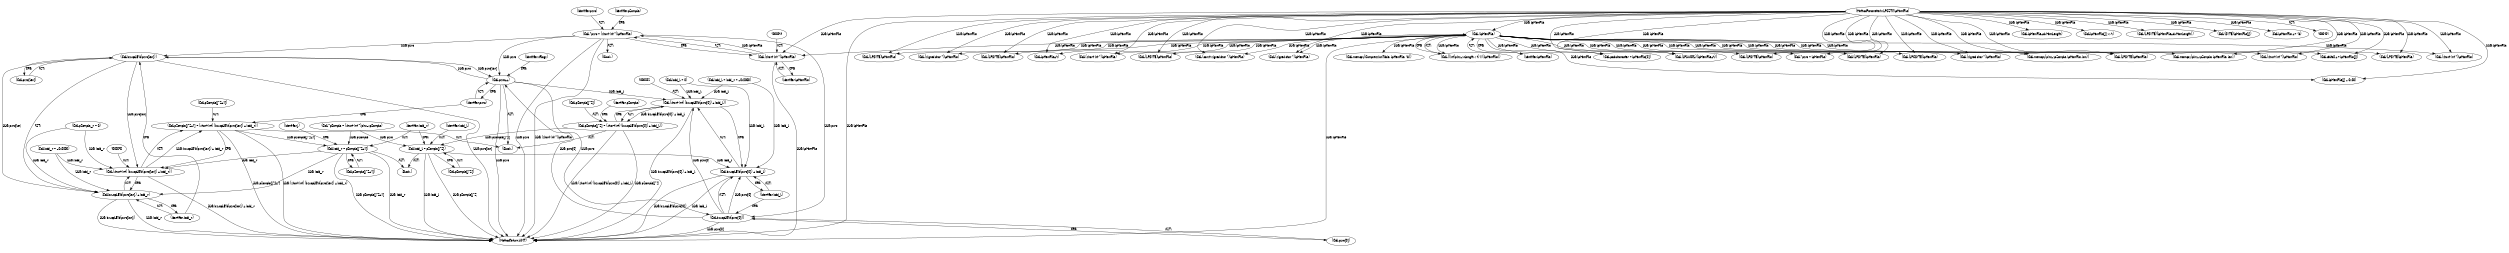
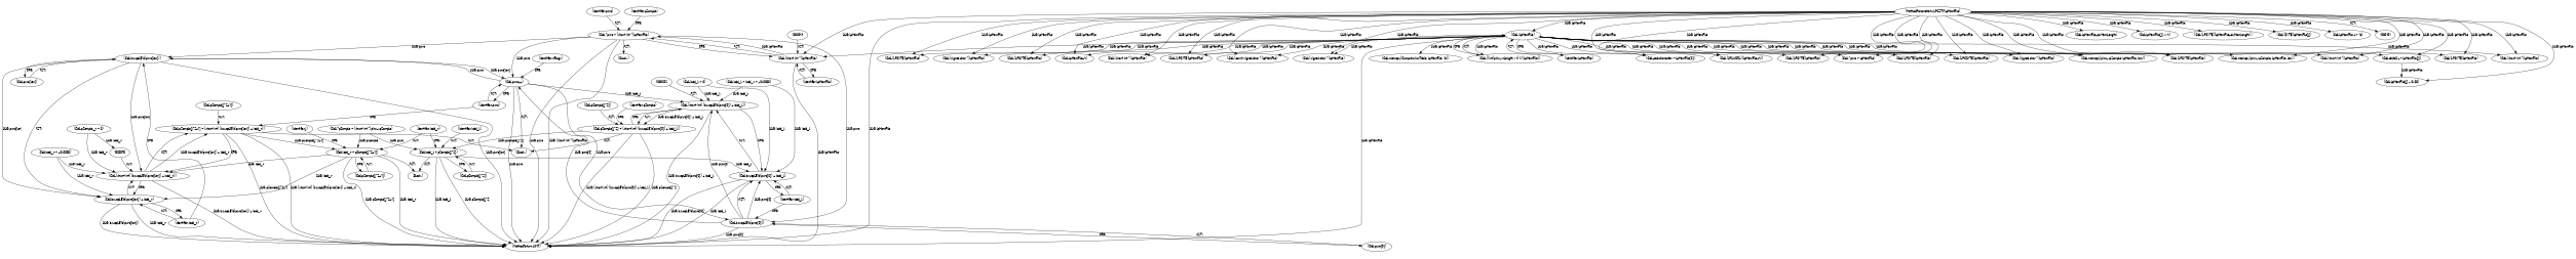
  digraph {
    fontname="Patrick Hand"
    node [fontname="Patrick Hand"]
    edge [fontname="Patrick Hand"]
    n1 [label="(Call,bswapLE16(psrc[len]))"]
    n2 [label="(Call,psrc++)"]
    n3 [label="(Call,(short int) (bswapLE16(psrc[len]) + iadd_r))"]
    n4 [label="(Call,bswapLE16(psrc[len]) + iadd_r)"]
    n5 [label="(MethodReturn,UINT)"]
    n6 [label="(Call,psrc[len])"]
    n7 [label="(Call,bswapLE16(psrc[0]))"]
    n8 [label="(Identifier,psrc)"]
    n9 [label="(Block,)"]
    n10 [label="(Call,(short int) (bswapLE16(psrc[0]) + iadd_l))"]
    n11 [label="(Call,pSample[j*2+1] = (short int) (bswapLE16(psrc[len]) + iadd_r))"]
    n12 [label="(Identifier,iadd_r)"]
    n13 [label="(Call,bswapLE16(psrc[0]) + iadd_l)"]
    n14 [label="(Call,psrc[0])"]
    n15 [label="(Call,pSample[j*2] = (short int) (bswapLE16(psrc[0]) + iadd_l))"]
    n16 [label="(Identifier,iadd_l)"]
    n17 [label="(Call,*psrc = (short int *)lpMemFile)"]
    n18 [label="(Call,(short int *)lpMemFile)"]
    n19 [label="(Block,)"]
    n20 [label="(Identifier,lpMemFile)"]
    n21 [label="(Call,!lpMemFile)"]
    n22 [label="(Call,(LPBYTE)lpMemFile)"]
    n23 [label="(Call,(signed char *)lpMemFile)"]
    n24 [label="(Call,lpMemFile+4)"]
    n25 [label="(Call,(short int *)lpMemFile)"]
    n26 [label="(Call,(LPBYTE)lpMemFile)"]
    n27 [label="(Call,*psrc = lpMemFile)"]
    n28 [label="(Call,(LPCBYTE)lpMemFile)"]
    n29 [label="(Call,memcpy(pIns->pSample, lpMemFile, len))"]
    n30 [label="(Call,memcpy(CompressionTable, lpMemFile, 16))"]
    n31 [label="(Call,((int)pIns->nLength < 4) || (!lpMemFile))"]
    n32 [label="(Call,(LPBYTE)lpMemFile)"]
    n33 [label="(Call,(const signed char *)lpMemFile)"]
    n34 [label="(Call,(LPBYTE)lpMemFile)"]
    n35 [label="(Call,delta8 += lpMemFile[j])"]
    n36 [label="(Call,(short int *)lpMemFile)"]
    n37 [label="(Call,(signed char *)lpMemFile)"]
    n38 [label="(Call,lpMemFile[j] - 0x80)"]
    n39 [label="(Call,packcharacter = lpMemFile[8])"]
    n40 [label="(Call,(LPBYTE)lpMemFile)"]
    n41 [label="(Call,(signed char *)lpMemFile)"]
    n42 [label="(Call,(LPBYTE)lpMemFile)"]
    n43 [label="(Call,(LPDWORD)(lpMemFile+4))"]
    n44 [label="(Identifier,lpMemFile)"]
    n45 [label="(Call,memcpy(pIns->pSample, lpMemFile, len))"]
    n46 [label="(Call,(short int *)lpMemFile)"]
    n47 [label="(Call,(LPBYTE)lpMemFile)"]
    n48 [label="(MethodParameterIn,LPCSTR lpMemFile)"]
    n49 [label="(Call,lpMemFile+dwMemLength)"]
    n50 [label="(Call,lpMemFile[j] >> 4)"]
    n51 [label="(Call,(LPBYTE)(lpMemFile+dwMemLength))"]
    n52 [label="(Call,(BYTE)lpMemFile[j])"]
    n53 [label="(Call,lpMemFile += 16)"]
    1000101
    n55 [label="(Call,iadd_r = pSample[j*2+1])"]
    n56 [label="(Call,pSample[j*2+1])"]
    n57 [label="(Block,)"]
    n58 [label="(Call,iadd_l = pSample[j*2])"]
    n59 [label="(Call,pSample[j*2])"]
    n60 [label="(Call,pSample[j*2+1])"]
    n61 [label="(Call,iadd_l = iadd_r = -0x8000)"]
    n62 [label="(Call,iadd_l = 0)"]
    n63 [label="(Call,*pSample = (short int *)pIns->pSample)"]
    n64 [label="(Identifier,pSample)"]
    n65 [label="(Identifier,psrc)"]
    n66 [label="(Identifier,j)"]
    n67 [label="(Call,pSample_r = 0)"]
    n68 [label="(Identifier,iadd_l)"]
    n69 [label="(Call,iadd_r = -0x8000)"]
    n70 [label="(Identifier,pSample)"]
    n71 [label="(Identifier,iadd_r)"]
    n72 [label="(Call,pSample[j*2])"]
    n73 [label="(Identifier,nFlags)"]
    1000847
    1000898
    1000882
    n1 -> n2 [label="DDG: psrc[len]"]
    n1 -> n3 [label="DDG: psrc[len]"]
    n1 -> n4 [label="AST: "]
    n1 -> n4 [label="DDG: psrc[len]"]
    n1 -> n5 [label="DDG: psrc[len]"]
    n1 -> n6 [label="CFG: "]
    n2 -> n1 [label="DDG: psrc"]
    n2 -> n5 [label="DDG: psrc"]
    n2 -> n7 [label="DDG: psrc"]
    n2 -> n8 [label="CFG: "]
    n2 -> n9 [label="AST: "]
    n2 -> n10 [label="DDG: iadd_l"]
    n3 -> n4 [label="CFG: "]
    n3 -> n5 [label="DDG: bswapLE16(psrc[len]) + iadd_r"]
    n3 -> n11 [label="AST: "]
    n3 -> n11 [label="DDG: bswapLE16(psrc[len]) + iadd_r"]
    n4 -> n3 [label="AST: "]
    n4 -> n5 [label="DDG: iadd_r"]
    n4 -> n5 [label="DDG: bswapLE16(psrc[len])"]
    n4 -> n12 [label="CFG: "]
    n6 -> n1 [label="AST: "]
    n7 -> n2 [label="DDG: psrc[0]"]
    n7 -> n5 [label="DDG: psrc[0]"]
    n7 -> n10 [label="DDG: psrc[0]"]
    n7 -> n13 [label="AST: "]
    n7 -> n13 [label="DDG: psrc[0]"]
    n7 -> n14 [label="CFG: "]
    n8 -> n2 [label="AST: "]
    n8 -> n11 [label="CFG: "]
    n10 -> n5 [label="DDG: bswapLE16(psrc[0]) + iadd_l"]
    n10 -> n13 [label="CFG: "]
    n10 -> n15 [label="AST: "]
    n10 -> n15 [label="DDG: bswapLE16(psrc[0]) + iadd_l"]
    n11 -> n3 [label="CFG: "]
    n11 -> n5 [label="DDG: (short int) (bswapLE16(psrc[len]) + iadd_r)"]
    n11 -> n5 [label="DDG: pSample[j*2+1]"]
    n11 -> n9 [label="AST: "]
    n11 -> n55 [label="DDG: pSample[j*2+1]"]
    n12 -> n1 [label="CFG: "]
    n12 -> n4 [label="AST: "]
    n13 -> n5 [label="DDG: bswapLE16(psrc[0])"]
    n13 -> n5 [label="DDG: iadd_l"]
    n13 -> n10 [label="AST: "]
    n13 -> n16 [label="CFG: "]
    n14 -> n7 [label="AST: "]
    n15 -> n5 [label="DDG: (short int) (bswapLE16(psrc[0]) + iadd_l)"]
    n15 -> n5 [label="DDG: pSample[j*2]"]
    n15 -> n9 [label="AST: "]
    n15 -> n10 [label="CFG: "]
    n15 -> n58 [label="DDG: pSample[j*2]"]
    n16 -> n7 [label="CFG: "]
    n16 -> n13 [label="AST: "]
    n17 -> n1 [label="DDG: psrc"]
    n17 -> n2 [label="DDG: psrc"]
    n17 -> n5 [label="DDG: (short int *)lpMemFile"]
    n17 -> n5 [label="DDG: psrc"]
    n17 -> n7 [label="DDG: psrc"]
    n17 -> n18 [label="CFG: "]
    n17 -> n19 [label="AST: "]
    n18 -> n5 [label="DDG: lpMemFile"]
    n18 -> n17 [label="AST: "]
    n18 -> n17 [label="DDG: lpMemFile"]
    n18 -> n20 [label="CFG: "]
    n20 -> n18 [label="AST: "]
    n21 -> n5 [label="DDG: lpMemFile"]
    n21 -> n18 [label="DDG: lpMemFile"]
    n21 -> n22 [label="DDG: lpMemFile"]
    n21 -> n23 [label="DDG: lpMemFile"]
    n21 -> n24 [label="DDG: lpMemFile"]
    n21 -> n25 [label="DDG: lpMemFile"]
    n21 -> n26 [label="DDG: lpMemFile"]
    n21 -> n27 [label="DDG: lpMemFile"]
    n21 -> n28 [label="DDG: lpMemFile"]
    n21 -> n29 [label="DDG: lpMemFile"]
    n21 -> n30 [label="DDG: lpMemFile"]
    n21 -> n31 [label="AST: "]
    n21 -> n31 [label="DDG: lpMemFile"]
    n21 -> n32 [label="DDG: lpMemFile"]
    n21 -> n33 [label="DDG: lpMemFile"]
    n21 -> n34 [label="DDG: lpMemFile"]
    n21 -> n35 [label="DDG: lpMemFile"]
    n21 -> n36 [label="DDG: lpMemFile"]
    n21 -> n37 [label="DDG: lpMemFile"]
-   n21 -> n38 [label="DDG: lpMemFile"]
+   n35 -> n38 [label="DDG: lpMemFile"]
    n21 -> n39 [label="DDG: lpMemFile"]
    n21 -> n40 [label="DDG: lpMemFile"]
    n21 -> n41 [label="DDG: lpMemFile"]
    n21 -> n42 [label="DDG: lpMemFile"]
    n21 -> n43 [label="DDG: lpMemFile"]
    n21 -> n44 [label="CFG: "]
    n21 -> n45 [label="DDG: lpMemFile"]
    n21 -> n46 [label="DDG: lpMemFile"]
    n21 -> n47 [label="DDG: lpMemFile"]
    n31 -> n21 [label="CFG: "]
    n44 -> n21 [label="AST: "]
    n48 -> n5 [label="DDG: lpMemFile"]
    n48 -> n18 [label="DDG: lpMemFile"]
    n48 -> n21 [label="DDG: lpMemFile"]
    n48 -> n22 [label="DDG: lpMemFile"]
    n48 -> n23 [label="DDG: lpMemFile"]
    n48 -> n24 [label="DDG: lpMemFile"]
    n48 -> n25 [label="DDG: lpMemFile"]
    n48 -> n26 [label="DDG: lpMemFile"]
    n48 -> n27 [label="DDG: lpMemFile"]
    n48 -> n28 [label="DDG: lpMemFile"]
    n48 -> n29 [label="DDG: lpMemFile"]
    n48 -> n32 [label="DDG: lpMemFile"]
    n48 -> n33 [label="DDG: lpMemFile"]
    n48 -> n34 [label="DDG: lpMemFile"]
    n48 -> n35 [label="DDG: lpMemFile"]
    n48 -> n36 [label="DDG: lpMemFile"]
    n48 -> n37 [label="DDG: lpMemFile"]
    n48 -> n38 [label="DDG: lpMemFile"]
    n48 -> n39 [label="DDG: lpMemFile"]
    n48 -> n40 [label="DDG: lpMemFile"]
    n48 -> n41 [label="DDG: lpMemFile"]
    n48 -> n42 [label="DDG: lpMemFile"]
    n48 -> n43 [label="DDG: lpMemFile"]
    n48 -> n45 [label="DDG: lpMemFile"]
    n48 -> n46 [label="DDG: lpMemFile"]
    n48 -> n47 [label="DDG: lpMemFile"]
    n48 -> n49 [label="DDG: lpMemFile"]
    n48 -> n50 [label="DDG: lpMemFile"]
    n48 -> n51 [label="DDG: lpMemFile"]
    n48 -> n52 [label="DDG: lpMemFile"]
    n48 -> n53 [label="DDG: lpMemFile"]
    n48 -> 1000101 [label="AST: "]
    n55 -> n3 [label="DDG: iadd_r"]
    n55 -> n4 [label="DDG: iadd_r"]
    n55 -> n5 [label="DDG: iadd_r"]
    n55 -> n5 [label="DDG: pSample[j*2+1]"]
    n55 -> n56 [label="CFG: "]
    n55 -> n57 [label="AST: "]
    n56 -> n55 [label="AST: "]
    n58 -> n5 [label="DDG: pSample[j*2]"]
    n58 -> n5 [label="DDG: iadd_l"]
    n58 -> n13 [label="DDG: iadd_l"]
    n58 -> n57 [label="AST: "]
    n58 -> n59 [label="CFG: "]
    n59 -> n58 [label="AST: "]
    n60 -> n11 [label="AST: "]
    n61 -> n10 [label="DDG: iadd_l"]
    n61 -> n13 [label="DDG: iadd_l"]
    n62 -> n10 [label="DDG: iadd_l"]
    n62 -> n13 [label="DDG: iadd_l"]
    n63 -> n55 [label="DDG: pSample"]
    n63 -> n58 [label="DDG: psrc"]
    n64 -> n15 [label="CFG: "]
    n65 -> n17 [label="AST: "]
    n66 -> n55 [label="CFG: "]
    n67 -> n3 [label="DDG: iadd_r"]
-   n67 -> n4 [label="DDG: iadd_r"]
+   n67 -> 1000898 [label="DDG: iadd_r"]
    n68 -> n58 [label="AST: "]
    n69 -> n3 [label="DDG: iadd_r"]
    n69 -> n4 [label="DDG: iadd_r"]
    n70 -> n17 [label="CFG: "]
    n71 -> n55 [label="AST: "]
    n71 -> n58 [label="CFG: "]
    n72 -> n15 [label="AST: "]
    n73 -> n2 [label="CFG: "]
    1000847 -> n18 [label="AST: "]
    1000898 -> n3 [label="AST: "]
    1000882 -> n10 [label="AST: "]
  }
